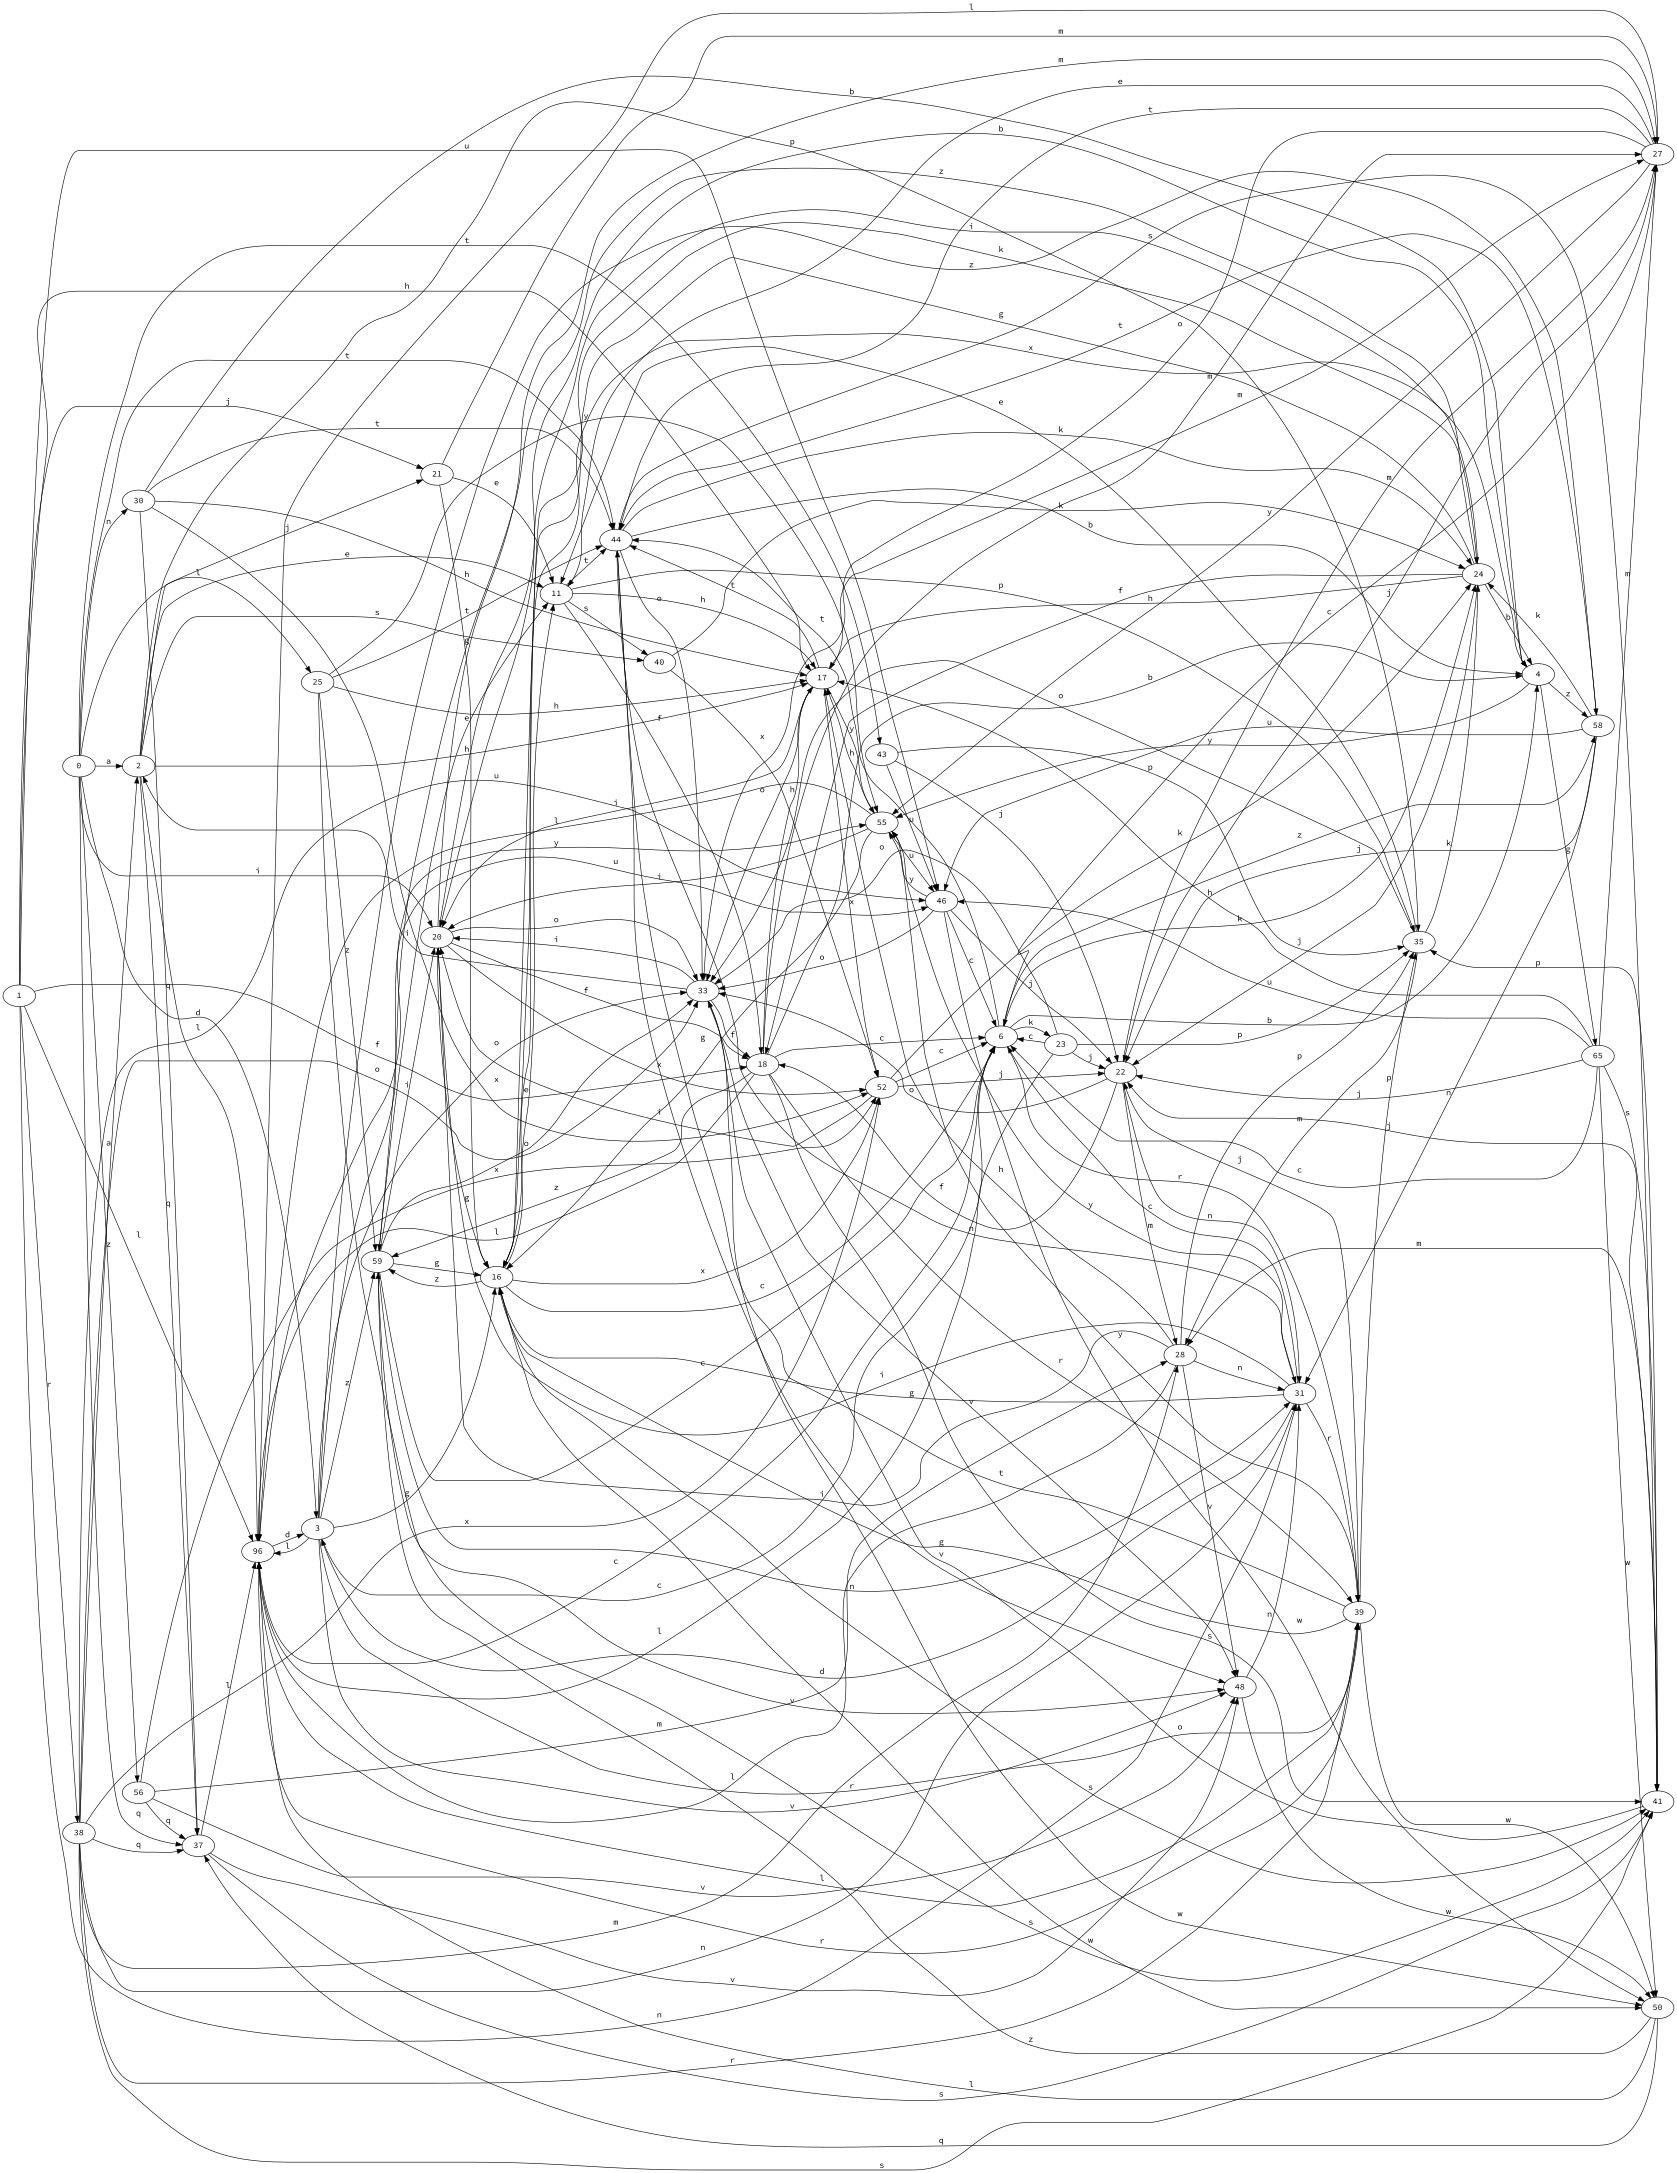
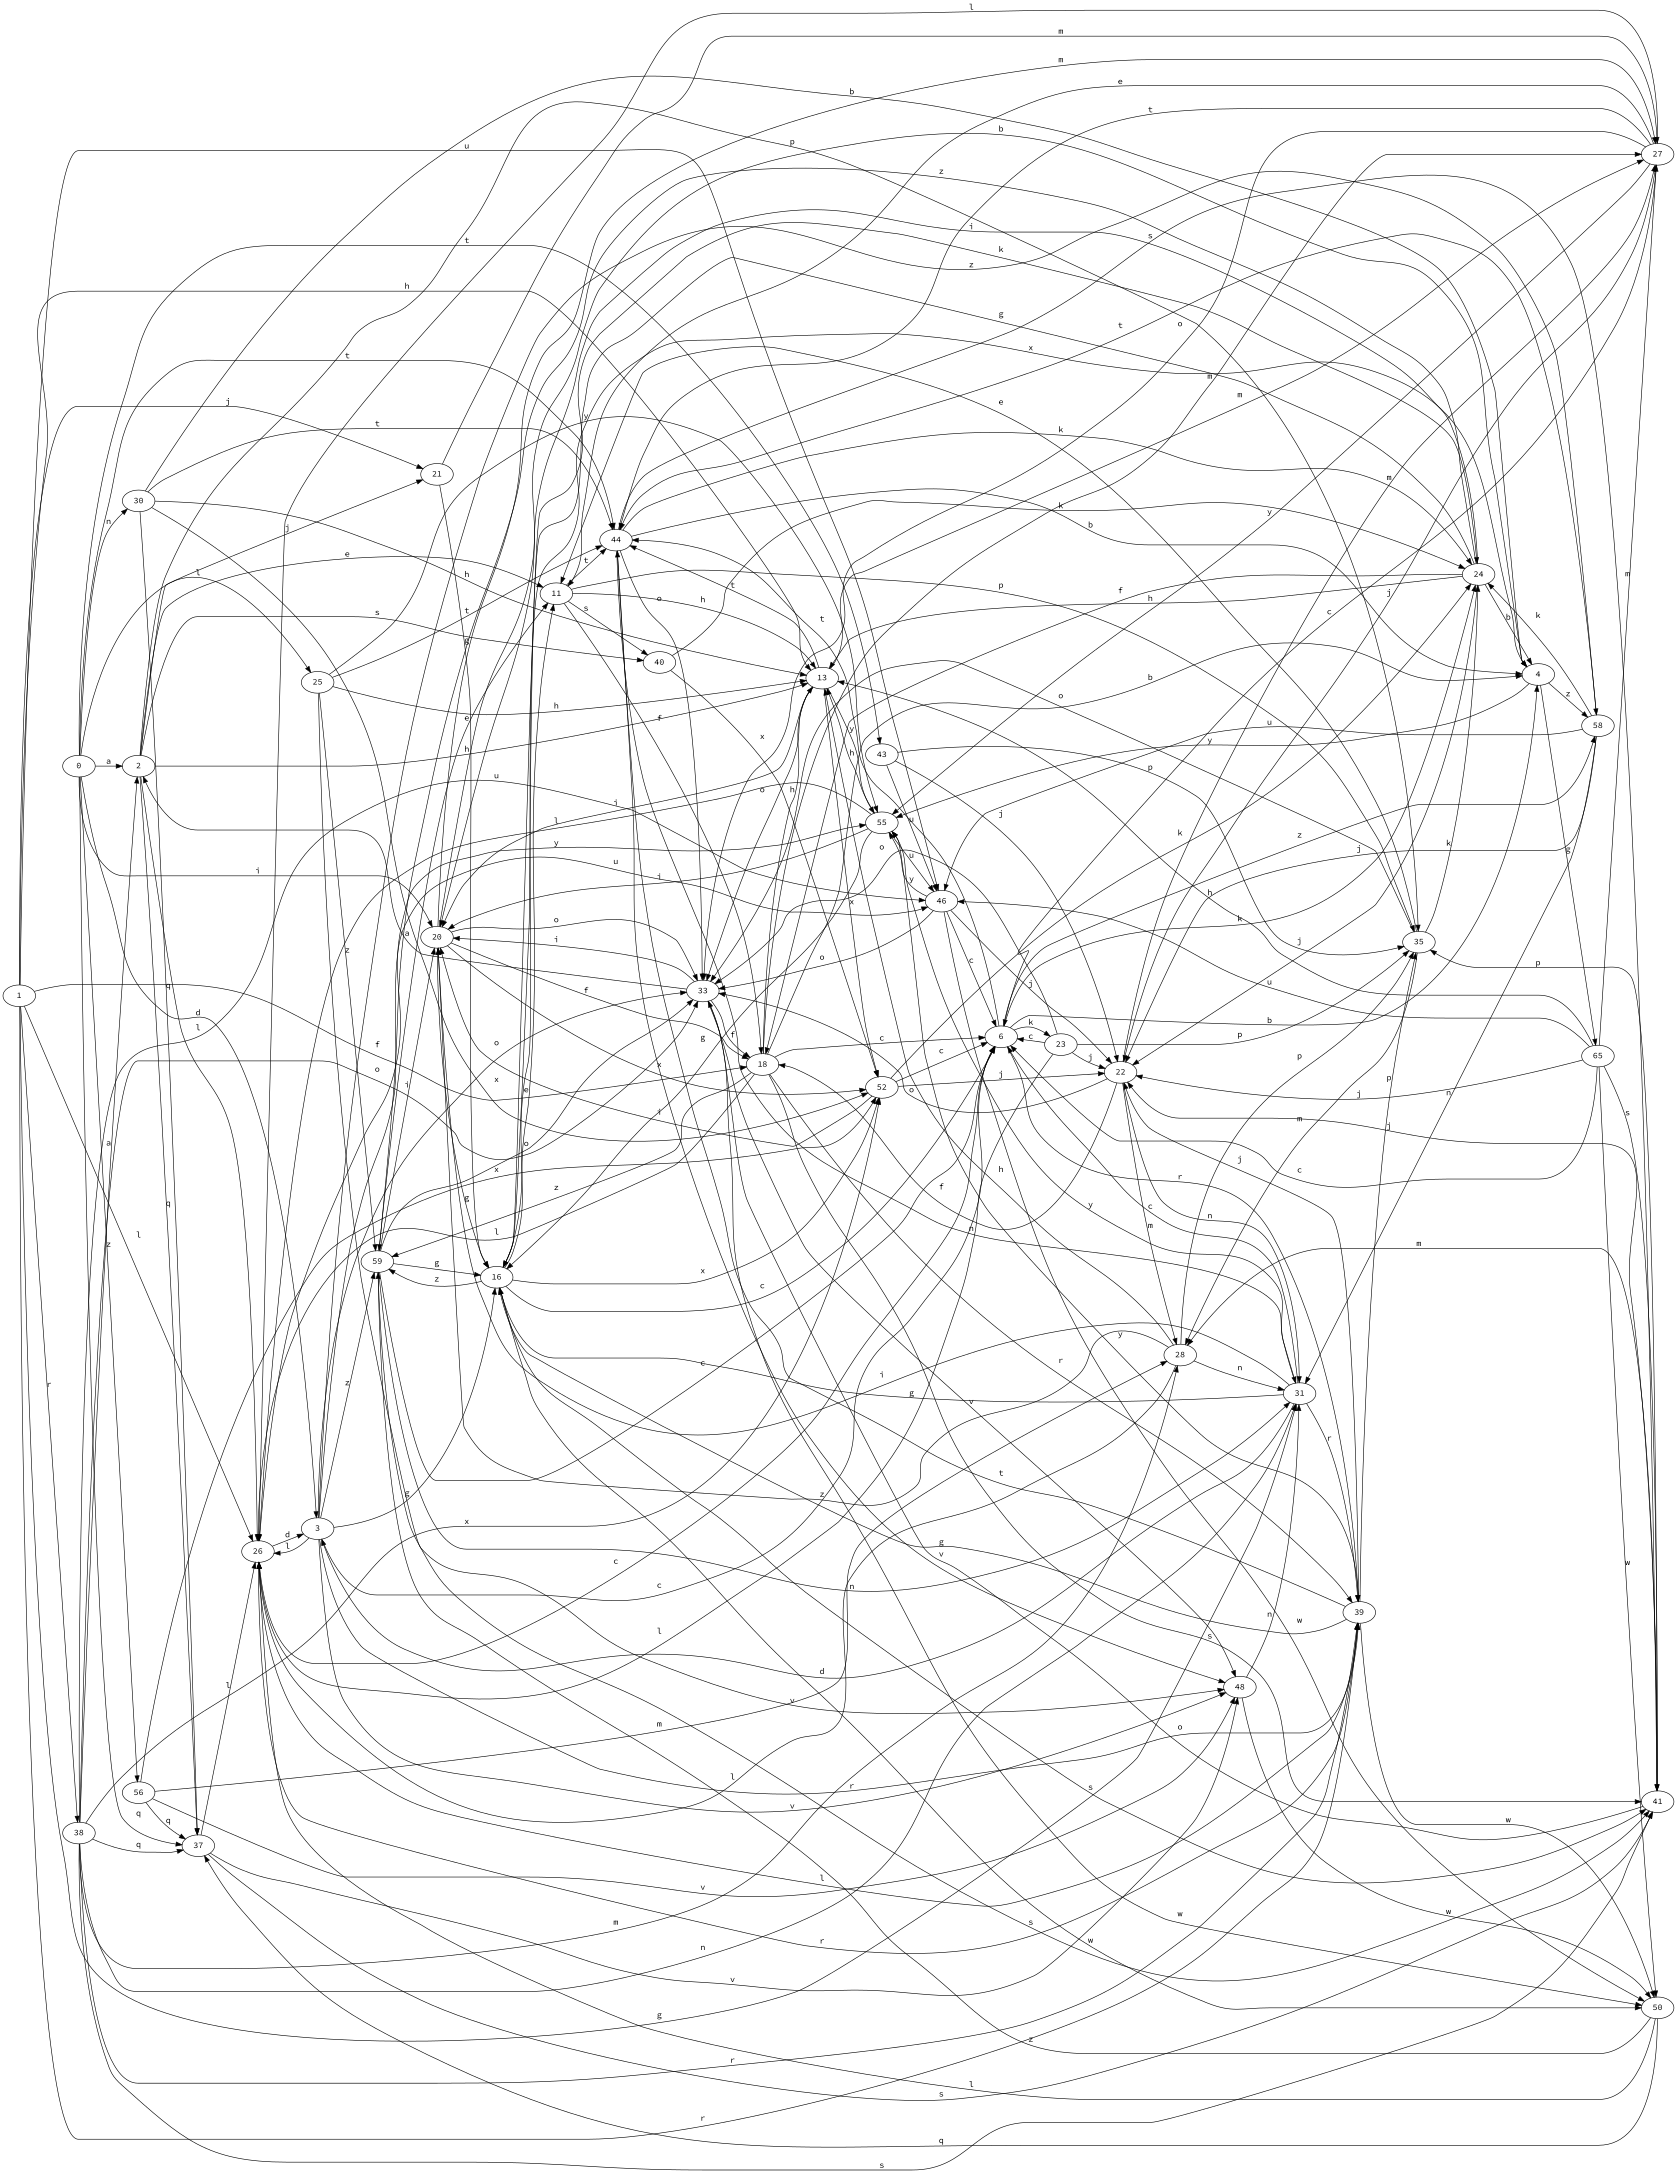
  strict digraph {
    fontname="Source Code Pro"
    rankdir=LR
    node [fontname="Source Code Pro"]
    edge [fontname="Source Code Pro"]
    0
    2
    n3 [label=3]
    20
    25
    30
    37
    43
    44
    56
-   17
+   17 [label=13]
    21
-   26 [label=96]
+   26
    11
    35
    40
    39
    46
    16
    58
    6
    33
    48
    59
    n25 [label=18]
    4
    27
    52
    55
    41
    22
    31
    24
    28
    1
    38
    50
    n38 [label=65]
    23
    0 -> 2 [label=a]
    0 -> n3 [label=d]
    0 -> 20 [label=i]
    0 -> 25 [label=l]
    0 -> 30 [label=n]
    0 -> 37 [label=q]
    0 -> 43 [label=t]
    0 -> 44 [label=t]
    0 -> 56 [label=z]
    2 -> 37 [label=q]
    2 -> 17 [label=h]
    2 -> 21 [label=j]
    2 -> 26 [label=l]
    2 -> 11 [label=e]
    2 -> 35 [label=p]
    2 -> 40 [label=s]
    n3 -> 26 [label=l]
    n3 -> 39 [label=r]
    n3 -> 46 [label=u]
    n3 -> 16 [label=g]
    n3 -> 58 [label=z]
    n3 -> 6 [label=c]
    n3 -> 33 [label=o]
    n3 -> 48 [label=v]
    n3 -> 59 [label=z]
    20 -> 16 [label=g]
    20 -> 33 [label=o]
    20 -> n25 [label=f]
    20 -> 4 [label=b]
    20 -> 27 [label=m]
    20 -> 52 [label=x]
    25 -> 44 [label=t]
    25 -> 17 [label=h]
    25 -> 48 [label=v]
    25 -> 59 [label=z]
    25 -> 55 [label=y]
    30 -> 37 [label=q]
    30 -> 44 [label=t]
    30 -> 17 [label=h]
    30 -> 4 [label=b]
    30 -> 52 [label=x]
    37 -> 26 [label=l]
    37 -> 48 [label=v]
    37 -> 41 [label=s]
    43 -> 35 [label=p]
    43 -> 46 [label=u]
    43 -> 22 [label=j]
    44 -> 33 [label=o]
    44 -> 48 [label=v]
    44 -> 4 [label=b]
    44 -> 41 [label=s]
    44 -> 31 [label=n]
    44 -> 24 [label=k]
    56 -> 37 [label=q]
    56 -> 48 [label=v]
    56 -> 52 [label=x]
    56 -> 28 [label=m]
    17 -> 20 [label=i]
    17 -> 44 [label=t]
    17 -> 33 [label=o]
    17 -> 27 [label=m]
    17 -> 52 [label=x]
    17 -> 55 [label=y]
-   21 -> 11 [label=e]
    21 -> 16 [label=g]
    21 -> 27 [label=m]
    26 -> n3 [label=d]
    26 -> 39 [label=r]
    26 -> 6 [label=c]
    26 -> 55 [label=y]
    11 -> 44 [label=t]
    11 -> 17 [label=h]
    11 -> 35 [label=p]
    11 -> 40 [label=s]
    11 -> n25 [label=f]
    35 -> 11 [label=e]
    35 -> 33 [label=o]
    35 -> 24 [label=k]
    35 -> 28 [label=m]
    40 -> 52 [label=x]
    40 -> 24 [label=k]
    39 -> 44 [label=t]
    39 -> 26 [label=l]
    39 -> 35 [label=p]
    39 -> 16 [label=g]
    39 -> 55 [label=y]
    39 -> 22 [label=j]
    39 -> 50 [label=w]
    46 -> 6 [label=c]
    46 -> 33 [label=o]
    46 -> 55 [label=y]
    46 -> 22 [label=j]
    46 -> 50 [label=w]
    16 -> 11 [label=e]
    16 -> 6 [label=c]
    16 -> 59 [label=z]
    16 -> 52 [label=x]
    16 -> 41 [label=s]
    16 -> 24 [label=k]
    16 -> 50 [label=w]
    58 -> 44 [label=t]
    58 -> 46 [label=u]
    58 -> 22 [label=j]
    58 -> 31 [label=n]
    58 -> 24 [label=k]
    6 -> 44 [label=t]
    6 -> 39 [label=r]
    6 -> 58 [label=z]
    6 -> 4 [label=b]
    6 -> 24 [label=k]
    6 -> 23 [label=k]
-   33 -> 2 [label=i]
+   33 -> 2 [label=a]
    33 -> 20 [label=i]
    33 -> 48 [label=v]
    33 -> n25 [label=f]
    33 -> 50 [label=w]
    48 -> 31 [label=n]
    48 -> 50 [label=w]
    59 -> 20 [label=i]
    59 -> 11 [label=e]
    59 -> 16 [label=g]
    59 -> 6 [label=c]
    59 -> 33 [label=o]
    59 -> 41 [label=s]
    59 -> 31 [label=n]
    n25 -> 17 [label=h]
    n25 -> 26 [label=l]
    n25 -> 39 [label=r]
    n25 -> 6 [label=c]
    n25 -> 59 [label=z]
    n25 -> 4 [label=b]
    n25 -> 27 [label=m]
    n25 -> 41 [label=s]
    4 -> 16 [label=x]
    4 -> 58 [label=z]
    4 -> 55 [label=y]
    4 -> n38 [label=g]
    27 -> 44 [label=t]
    27 -> 26 [label=l]
    27 -> 11 [label=e]
    27 -> 6 [label=c]
    27 -> 33 [label=o]
    27 -> 55 [label=y]
    27 -> 22 [label=j]
    52 -> 20 [label=i]
    52 -> 6 [label=c]
    52 -> 22 [label=j]
    52 -> 24 [label=k]
    55 -> 20 [label=i]
    55 -> 17 [label=h]
    55 -> 26 [label=l]
    55 -> 46 [label=u]
    55 -> 16 [label=g]
    41 -> 35 [label=p]
    41 -> 33 [label=o]
    41 -> 22 [label=j]
    41 -> 28 [label=m]
    22 -> 33 [label=o]
    22 -> n25 [label=f]
    22 -> 27 [label=m]
    22 -> 31 [label=n]
    22 -> 28 [label=m]
    31 -> n3 [label=d]
    31 -> 20 [label=i]
    31 -> 39 [label=r]
    31 -> 16 [label=g]
    31 -> 6 [label=c]
    31 -> 55 [label=y]
    24 -> 20 [label=i]
    24 -> 17 [label=h]
    24 -> 16 [label=g]
    24 -> 59 [label=z]
    24 -> n25 [label=f]
    24 -> 4 [label=b]
    24 -> 22 [label=j]
-   28 -> 20 [label=i]
+   28 -> 20 [label=z]
    28 -> 17 [label=h]
    28 -> 26 [label=l]
    28 -> 35 [label=p]
-   28 -> 48 [label=v]
    28 -> 31 [label=n]
    1 -> 17 [label=h]
    1 -> 21 [label=j]
    1 -> 26 [label=l]
+   1 -> 39 [label=r]
    1 -> 46 [label=u]
    1 -> n25 [label=f]
-   1 -> 31 [label=n]
+   1 -> 31 [label=g]
    1 -> 38 [label=r]
    38 -> 2 [label=a]
    38 -> 37 [label=q]
    38 -> 39 [label=r]
    38 -> 46 [label=u]
    38 -> 33 [label=o]
    38 -> 52 [label=x]
    38 -> 41 [label=s]
    38 -> 31 [label=n]
    38 -> 28 [label=m]
    50 -> 37 [label=q]
    50 -> 26 [label=l]
    50 -> 59 [label=z]
    n38 -> 17 [label=h]
    n38 -> 46 [label=u]
    n38 -> 6 [label=c]
    n38 -> 27 [label=m]
    n38 -> 41 [label=s]
    n38 -> 22 [label=j]
    n38 -> 50 [label=w]
    23 -> 26 [label=l]
    23 -> 35 [label=p]
    23 -> 6 [label=c]
    23 -> 33 [label=o]
    23 -> 22 [label=j]
  }
